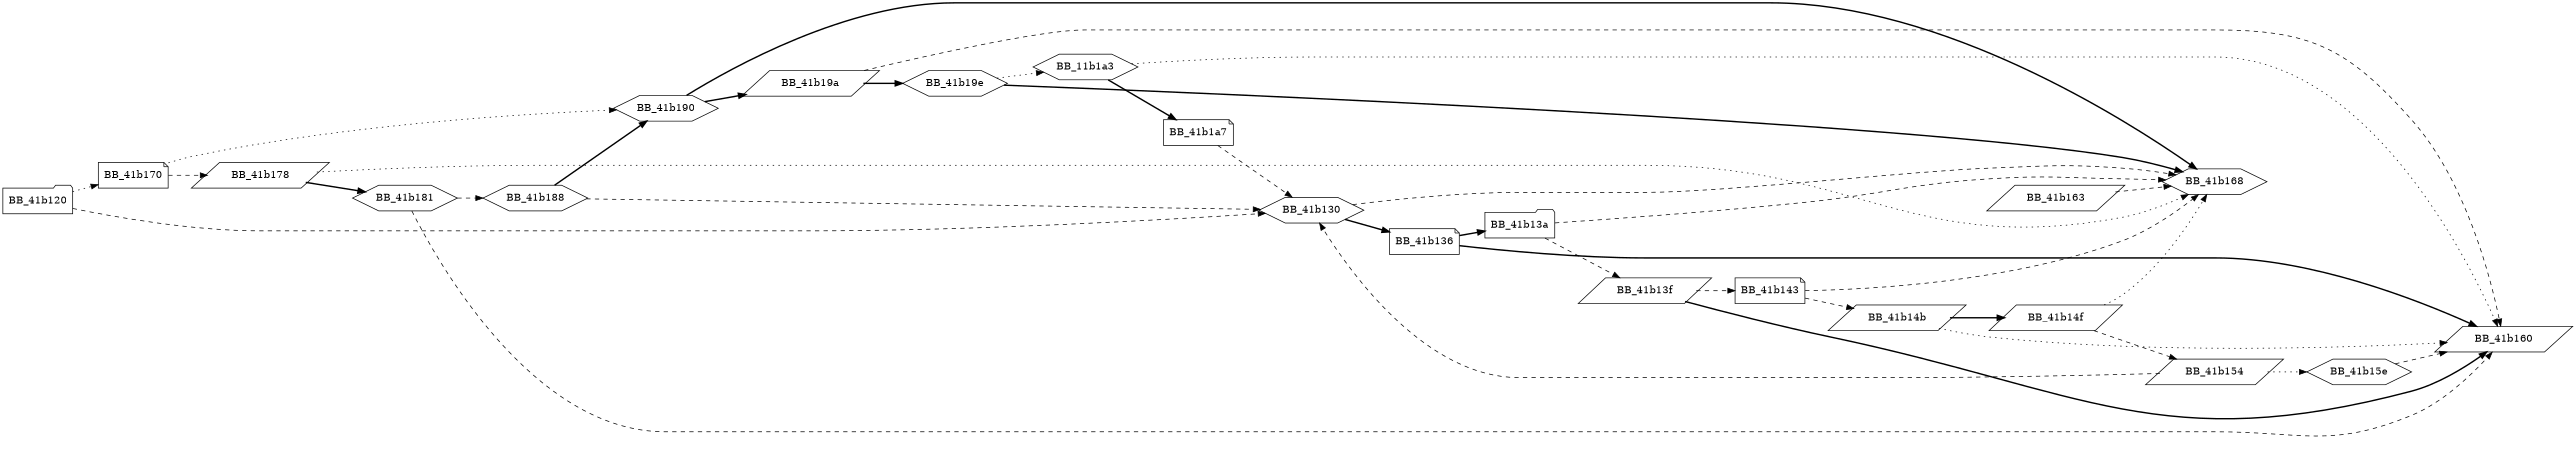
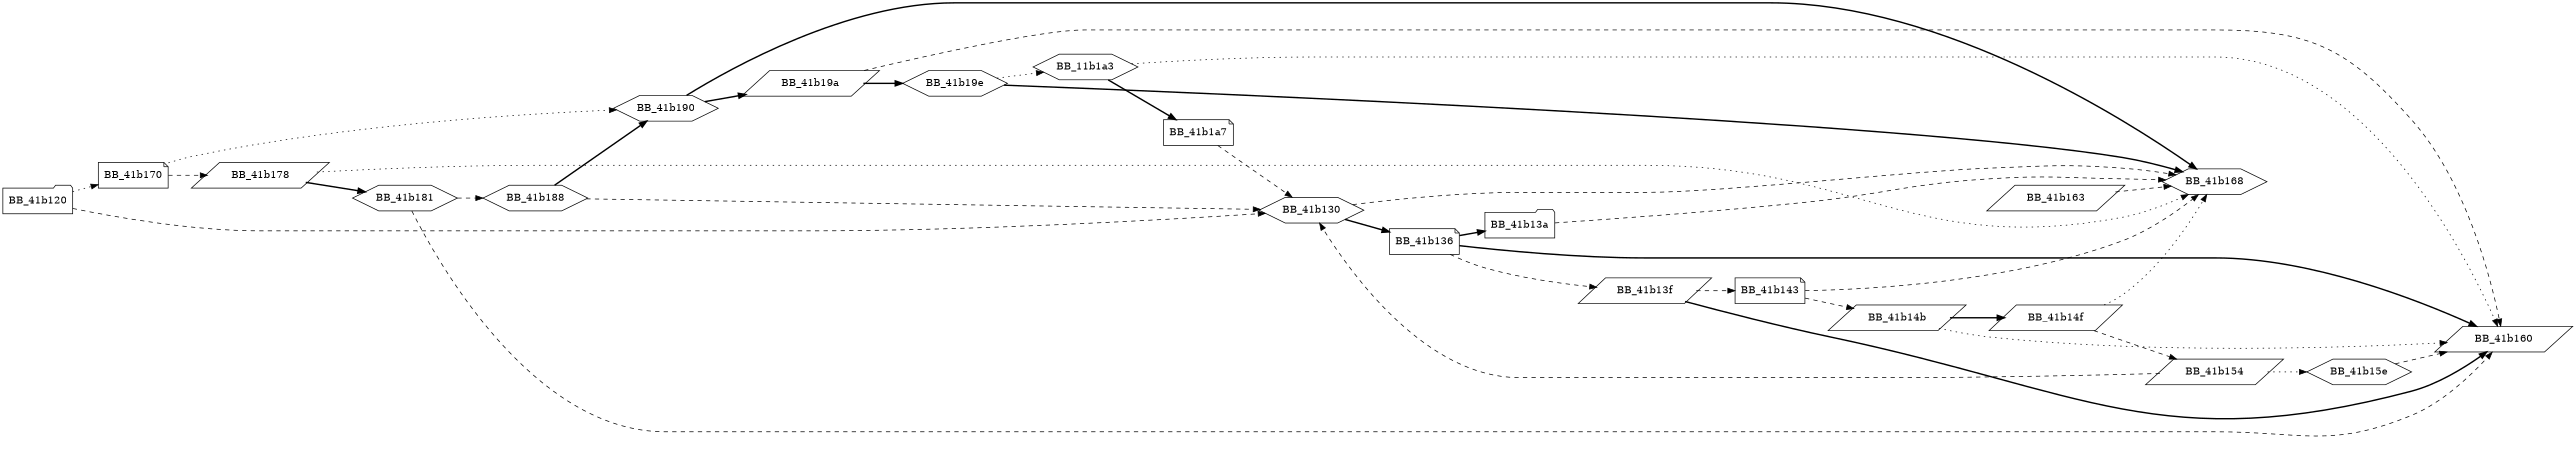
  digraph {
    rankdir=LR
    node [shape=hexagon]
    edge [style=dashed]
    BB_41b120 [shape=folder]
    BB_41b130
    BB_41b170 [shape=note]
    BB_41b136 [shape=note]
    BB_41b168
    BB_41b178 [shape=parallelogram]
    BB_41b190
    BB_41b13a [shape=folder]
    BB_41b160 [shape=parallelogram]
    BB_41b181
    BB_41b19a [shape=parallelogram]
    BB_41b13f [shape=parallelogram]
    BB_41b143 [shape=note]
    BB_41b14b [shape=parallelogram]
    BB_41b14f [shape=parallelogram]
    BB_41b154 [shape=parallelogram]
    BB_41b15e
    BB_41b163 [shape=parallelogram]
    BB_41b188
    BB_41b19e
    n21 [label=BB_11b1a3]
    BB_41b1a7 [shape=note]
    BB_41b120 -> BB_41b130
    BB_41b120 -> BB_41b170 [style=dotted]
    BB_41b130 -> BB_41b136 [style=bold]
    BB_41b130 -> BB_41b168
    BB_41b170 -> BB_41b178
    BB_41b170 -> BB_41b190 [style=dotted]
    BB_41b136 -> BB_41b13a [style=bold]
    BB_41b136 -> BB_41b160 [style=bold]
    BB_41b178 -> BB_41b168 [style=dotted]
    BB_41b178 -> BB_41b181 [style=bold]
    BB_41b190 -> BB_41b168 [style=bold]
    BB_41b190 -> BB_41b19a [style=bold]
    BB_41b13a -> BB_41b168
-   BB_41b13a -> BB_41b13f
+   BB_41b136 -> BB_41b13f
    BB_41b181 -> BB_41b160
    BB_41b181 -> BB_41b188
    BB_41b19a -> BB_41b160
    BB_41b19a -> BB_41b19e [style=bold]
    BB_41b13f -> BB_41b160 [style=bold]
    BB_41b13f -> BB_41b143
    BB_41b143 -> BB_41b168
    BB_41b143 -> BB_41b14b
    BB_41b14b -> BB_41b160 [style=dotted]
    BB_41b14b -> BB_41b14f [style=bold]
    BB_41b14f -> BB_41b168 [style=dotted]
    BB_41b14f -> BB_41b154
    BB_41b154 -> BB_41b130
    BB_41b154 -> BB_41b15e [style=dotted]
    BB_41b15e -> BB_41b160
    BB_41b163 -> BB_41b168
    BB_41b188 -> BB_41b130
    BB_41b188 -> BB_41b190 [style=bold]
    BB_41b19e -> BB_41b168 [style=bold]
    BB_41b19e -> n21 [style=dotted]
    n21 -> BB_41b160 [style=dotted]
    n21 -> BB_41b1a7 [style=bold]
    BB_41b1a7 -> BB_41b130
  }
